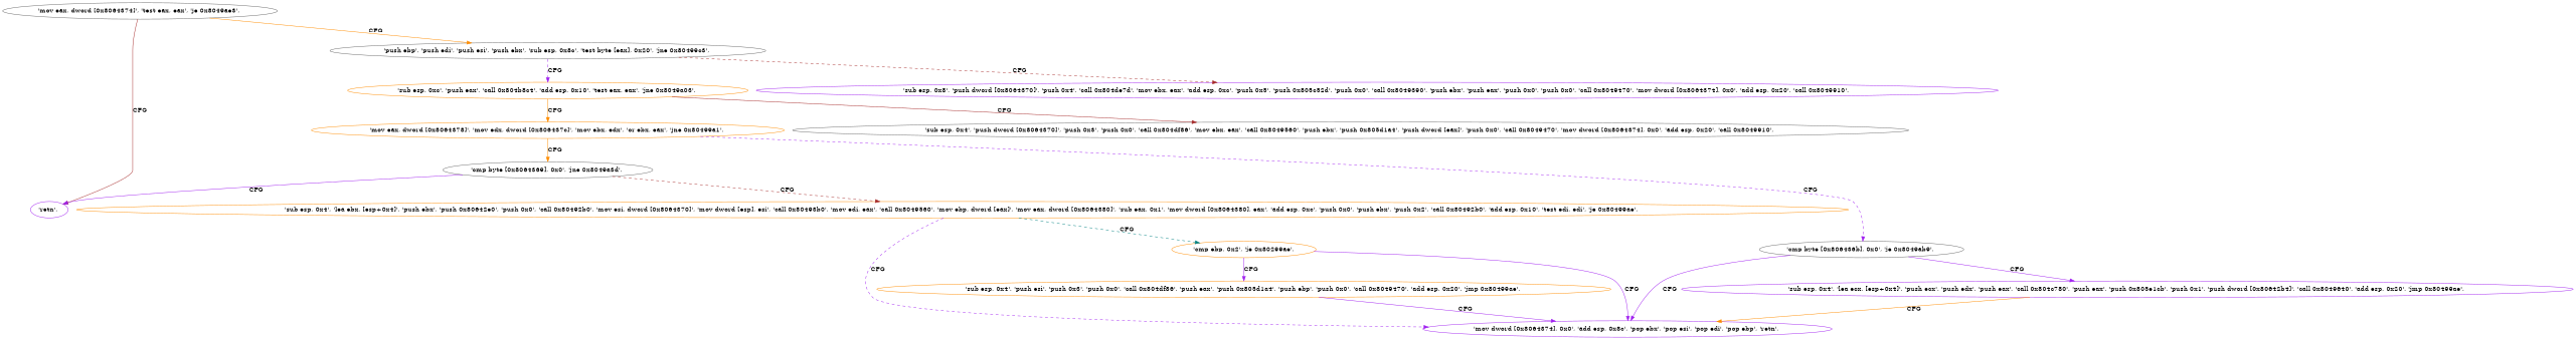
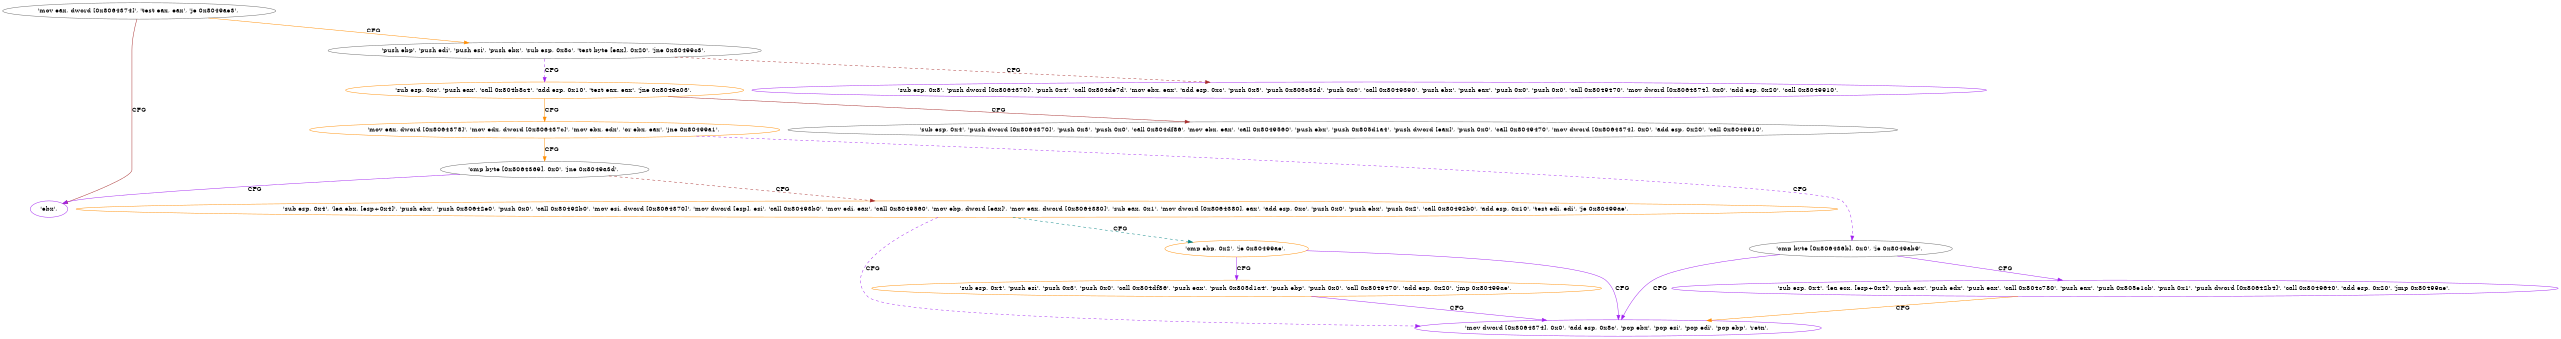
  digraph {
    node [color=gray40]
    edge [color=purple style=solid]
    n1 [label="'mov eax, dword [0x8064374]', 'test eax, eax', 'je 0x8049ae3', "]
-   n2 [color=purple label="'retn', "]
+   n2 [color=purple label="'ebx',"]
    n3 [label="'push ebp', 'push edi', 'push esi', 'push ebx', 'sub esp, 0x8c', 'test byte [eax], 0x20', 'jne 0x80499c3', "]
    n4 [color=purple label="'sub esp, 0x8', 'push dword [0x8064370]', 'push 0x4', 'call 0x804de7d', 'mov ebx, eax', 'add esp, 0xc', 'push 0x5', 'push 0x805c52d', 'push 0x0', 'call 0x8049390', 'push ebx', 'push eax', 'push 0x0', 'push 0x0', 'call 0x8049470', 'mov dword [0x8064374], 0x0', 'add esp, 0x20', 'call 0x8049910', "]
    n5 [color=darkorange label="'sub esp, 0xc', 'push eax', 'call 0x804b8c4', 'add esp, 0x10', 'test eax, eax', 'jne 0x8049a03', "]
    n6 [label="'sub esp, 0x4', 'push dword [0x8064370]', 'push 0x3', 'push 0x0', 'call 0x804df86', 'mov ebx, eax', 'call 0x8049560', 'push ebx', 'push 0x805d1a4', 'push dword [eax]', 'push 0x0', 'call 0x8049470', 'mov dword [0x8064374], 0x0', 'add esp, 0x20', 'call 0x8049910', "]
    n7 [color=darkorange label="'mov eax, dword [0x8064378]', 'mov edx, dword [0x806437c]', 'mov ebx, edx', 'or ebx, eax', 'jne 0x80499a1', "]
    n8 [label="'cmp byte [0x806436b], 0x0', 'je 0x8049ab9', "]
    n9 [label="'cmp byte [0x8064369], 0x0', 'jne 0x8049a3d', "]
    n10 [color=purple label="'sub esp, 0x4', 'lea ecx, [esp+0x4]', 'push ecx', 'push edx', 'push eax', 'call 0x804c780', 'push eax', 'push 0x805e1cb', 'push 0x1', 'push dword [0x80642b4]', 'call 0x8049640', 'add esp, 0x20', 'jmp 0x80499ae', "]
    n11 [color=purple label="'mov dword [0x8064374], 0x0', 'add esp, 0x8c', 'pop ebx', 'pop esi', 'pop edi', 'pop ebp', 'retn', "]
    n12 [color=darkorange label="'sub esp, 0x4', 'lea ebx, [esp+0x4]', 'push ebx', 'push 0x80642e0', 'push 0x0', 'call 0x80492b0', 'mov esi, dword [0x8064370]', 'mov dword [esp], esi', 'call 0x80493b0', 'mov edi, eax', 'call 0x8049560', 'mov ebp, dword [eax]', 'mov eax, dword [0x8064380]', 'sub eax, 0x1', 'mov dword [0x8064380], eax', 'add esp, 0xc', 'push 0x0', 'push ebx', 'push 0x2', 'call 0x80492b0', 'add esp, 0x10', 'test edi, edi', 'je 0x80499ae', "]
-   n13 [color=darkorange label="'cmp ebp, 0x2', 'je 0x80299ae',"]
+   n13 [color=darkorange label="'cmp ebp, 0x2', 'je 0x80499ae', "]
    n14 [color=darkorange label="'sub esp, 0x4', 'push esi', 'push 0x3', 'push 0x0', 'call 0x804df86', 'push eax', 'push 0x805d1a4', 'push ebp', 'push 0x0', 'call 0x8049470', 'add esp, 0x20', 'jmp 0x80499ae', "]
    n1 -> n2 [color=brown label=CFG]
    n1 -> n3 [color=darkorange label=CFG]
    n3 -> n4 [color=brown label=CFG style=dashed]
    n3 -> n5 [label=CFG style=dashed]
    n5 -> n6 [color=brown label=CFG]
    n5 -> n7 [color=darkorange label=CFG]
    n7 -> n8 [label=CFG style=dashed]
    n7 -> n9 [color=darkorange label=CFG]
    n8 -> n10 [label=CFG]
    n8 -> n11 [label=CFG]
    n9 -> n2 [label=CFG]
    n9 -> n12 [color=brown label=CFG style=dashed]
    n10 -> n11 [color=darkorange label=CFG]
    n12 -> n11 [label=CFG style=dashed]
    n12 -> n13 [color=teal label=CFG style=dashed]
    n13 -> n11 [label=CFG]
    n13 -> n14 [label=CFG]
    n14 -> n11 [label=CFG]
  }
